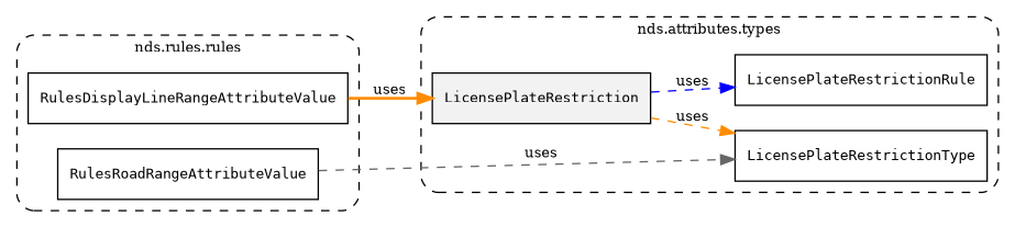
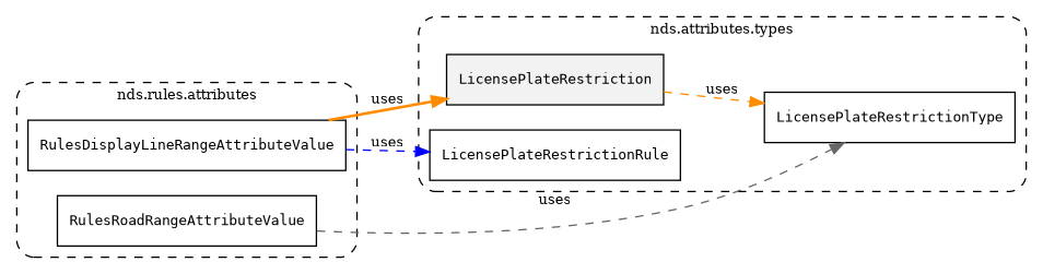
  digraph {
    fontsize=10
    rankdir=LR
    node [fontsize=10 shape=box]
    edge [color=darkorange fontsize=10 style=dashed]
    n1 [fillcolor="#0000000D" label=<<font face="monospace"><table align="center" border="0" cellspacing="0" cellpadding="0"><tr><td href="../../../content/packages/nds.rules.types.html#Structure-LicensePlateRestriction" title="Structure defined in nds.rules.types">LicensePlateRestriction</td></tr></table></font>> style=filled]
    n2 [label=<<font face="monospace"><table align="center" border="0" cellspacing="0" cellpadding="0"><tr><td href="../../../content/packages/nds.rules.types.html#Enum-LicensePlateRestrictionType" title="Enum defined in nds.rules.types">LicensePlateRestrictionType</td></tr></table></font>>]
    n3 [label=<<font face="monospace"><table align="center" border="0" cellspacing="0" cellpadding="0"><tr><td href="../../../content/packages/nds.rules.types.html#Structure-LicensePlateRestrictionRule" title="Structure defined in nds.rules.types">LicensePlateRestrictionRule</td></tr></table></font>>]
    n4 [label=<<font face="monospace"><table align="center" border="0" cellspacing="0" cellpadding="0"><tr><td href="../../../content/packages/nds.rules.attributes.html#Choice-RulesRoadRangeAttributeValue" title="Choice defined in nds.rules.attributes">RulesRoadRangeAttributeValue</td></tr></table></font>>]
    n5 [label=<<font face="monospace"><table align="center" border="0" cellspacing="0" cellpadding="0"><tr><td href="../../../content/packages/nds.rules.attributes.html#Choice-RulesDisplayLineRangeAttributeValue" title="Choice defined in nds.rules.attributes">RulesDisplayLineRangeAttributeValue</td></tr></table></font>>]
    subgraph cluster_1 {
      label="nds.attributes.types"
      style="dashed, rounded"
      n1
      n2
      n3
    }
    subgraph cluster_2 {
-     label="nds.rules.rules"
+     label="nds.rules.attributes"
      style="dashed, rounded"
      n4
      n5
    }
    n1 -> n2 [label=uses]
-   n1 -> n3 [color=blue label=uses]
+   n5 -> n3 [color=blue label=uses]
    n4 -> n2 [color=gray40 label=uses]
    n5 -> n1 [label=uses style=bold]
  }
